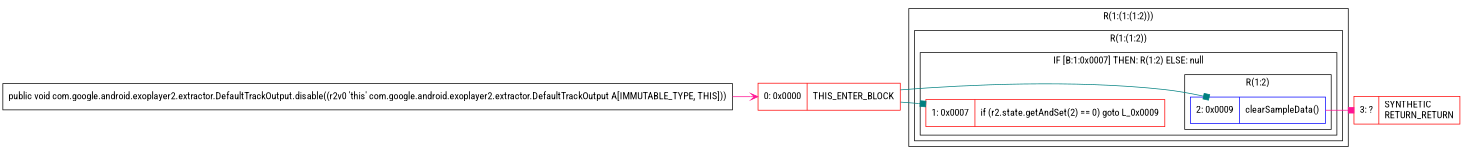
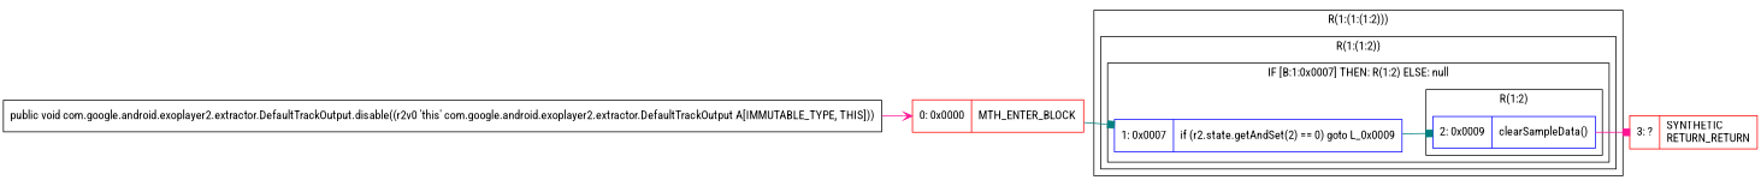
  digraph {
    fontname="Roboto Condensed"
    rankdir=LR
    node [color=blue fontname="Roboto Condensed" shape=record]
    edge [arrowhead=box color=deeppink fontname="Roboto Condensed"]
    n1 [label="{2\:\ 0x0009|clearSampleData()\l}"]
-   n2 [color=red label="{1\:\ 0x0007|if (r2.state.getAndSet(2) == 0) goto L_0x0009\l}"]
+   n2 [label="{1\:\ 0x0007|if (r2.state.getAndSet(2) == 0) goto L_0x0009\l}"]
    n3 [color=red label="{3\:\ ?|SYNTHETIC\lRETURN_RETURN\l}"]
-   n4 [color=red label="{0\:\ 0x0000|THIS_ENTER_BLOCK\l}"]
+   n4 [color=red label="{0\:\ 0x0000|MTH_ENTER_BLOCK\l}"]
    n5 [label="{public void com.google.android.exoplayer2.extractor.DefaultTrackOutput.disable((r2v0 'this' com.google.android.exoplayer2.extractor.DefaultTrackOutput A[IMMUTABLE_TYPE, THIS])) }" color=""]
    subgraph cluster_1 {
      label="R(1:(1:(1:2)))"
      subgraph cluster_2 {
        label="R(1:(1:2))"
        subgraph cluster_3 {
          label="IF [B:1:0x0007] THEN: R(1:2) ELSE: null"
          n2
          subgraph cluster_4 {
            label="R(1:2)"
            n1
          }
        }
      }
    }
    n1 -> n3
-   n4 -> n1 [color=teal]
+   n2 -> n1 [color=teal]
    n4 -> n2 [color=teal]
    n5 -> n4 [arrowhead=vee]
  }
